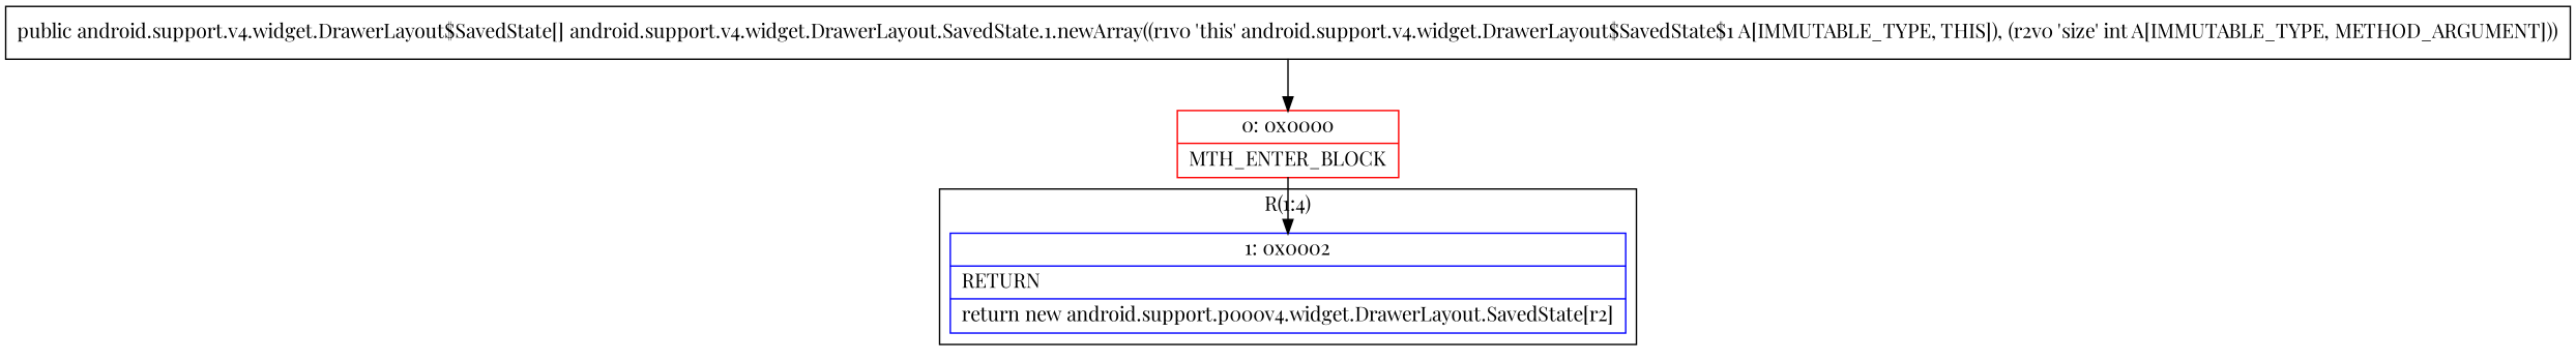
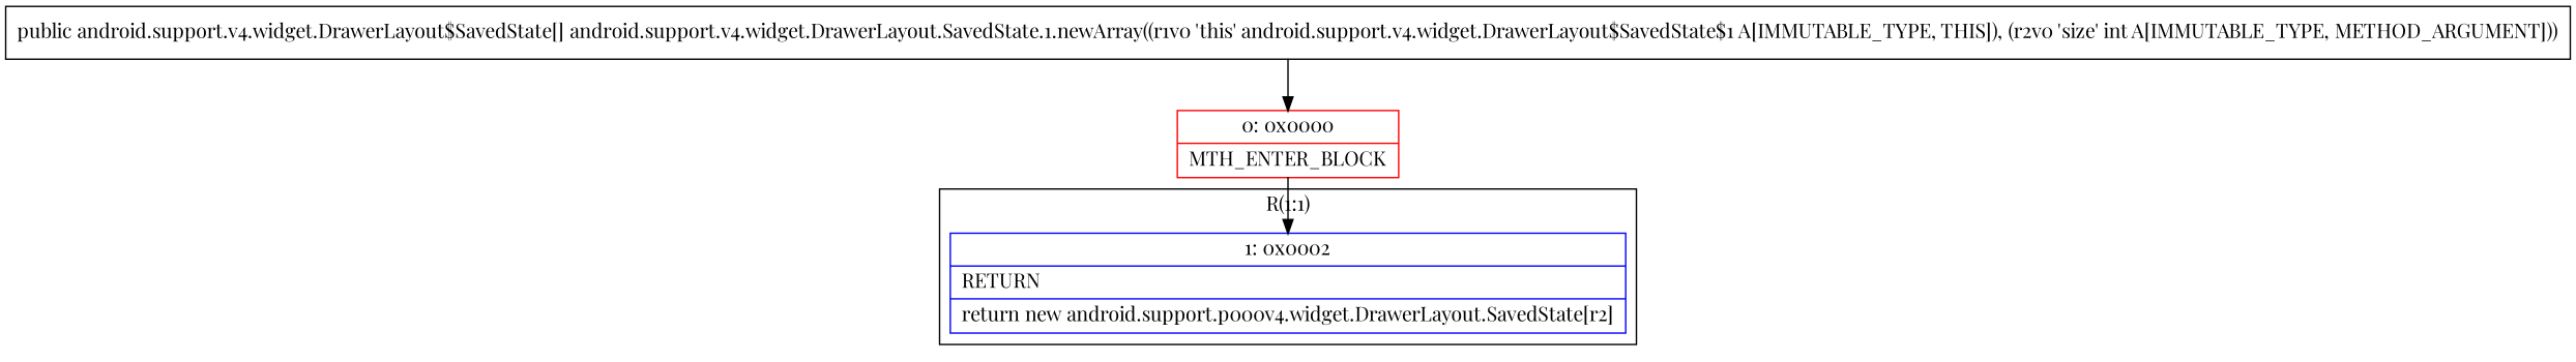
  digraph {
    fontname="Playfair Display"
    node [shape=record fontname="Playfair Display"]
    edge [fontname="Playfair Display"]
    n1 [color=blue label="{1\:\ 0x0002|RETURN\l|return new android.support.p000v4.widget.DrawerLayout.SavedState[r2]\l}"]
    n2 [color=red label="{0\:\ 0x0000|MTH_ENTER_BLOCK\l}"]
    n3 [label="{public android.support.v4.widget.DrawerLayout$SavedState[] android.support.v4.widget.DrawerLayout.SavedState.1.newArray((r1v0 'this' android.support.v4.widget.DrawerLayout$SavedState$1 A[IMMUTABLE_TYPE, THIS]), (r2v0 'size' int A[IMMUTABLE_TYPE, METHOD_ARGUMENT])) }"]
    subgraph cluster_1 {
-     label="R(1:4)"
+     label="R(1:1)"
      n1
    }
    n2 -> n1
    n3 -> n2
  }
